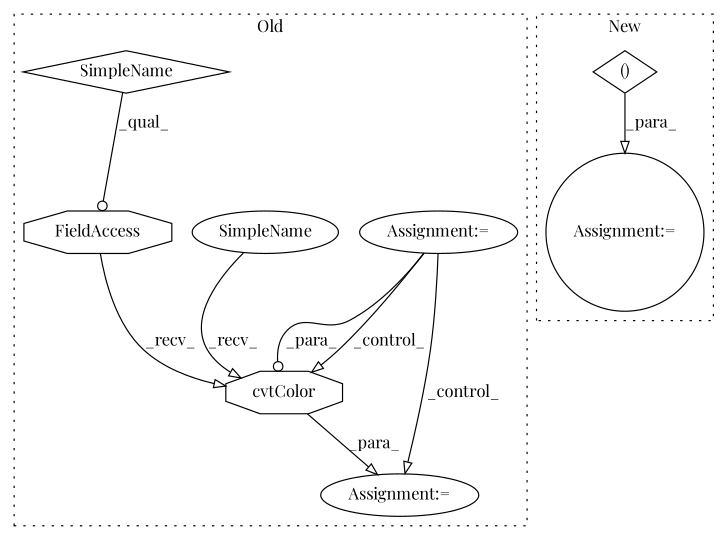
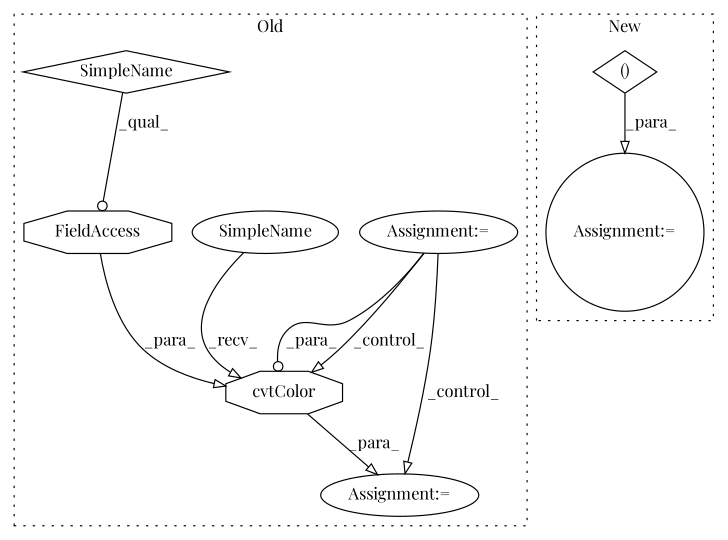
  digraph {
    fontname="Playfair Display"
    node [a=7 l=1 s=1403 shape=ellipse fontname="Playfair Display"]
    edge [arrowhead=onormal fontname="Playfair Display"]
    n1 [a=32 l="9,1" label=cvtColor s="1387,1420" shape=octagon]
    n2 [a=22 l=17 label=FieldAccess shape=octagon]
    n3 [label="Assignment:=" s=1382]
    n4 [label="Assignment:=" s=918]
    n5 [a=42 l=3 label=SimpleName s=1383]
    n6 [a=42 l=3 label=SimpleName shape=diamond]
    n7 [a=106 l=74 label="()" s=1016 shape=diamond]
    n8 [label="Assignment:=" s=1001 shape=circle]
    subgraph cluster_1 {
      label=Old
      style=dotted
      n1
      n2
      n3
      n4
      n5
      n6
    }
    subgraph cluster_2 {
      label=New
      style=dotted
      n7
      n8
    }
    n1 -> n3 [label=_para_]
-   n2 -> n1 [label=_recv_]
+   n2 -> n1 [label=_para_]
    n4 -> n1 [label=_para_ arrowhead=odot]
    n4 -> n1 [label=_control_]
    n4 -> n3 [label=_control_]
    n5 -> n1 [label=_recv_]
    n6 -> n2 [label=_qual_ arrowhead=odot]
    n7 -> n8 [label=_para_]
  }
